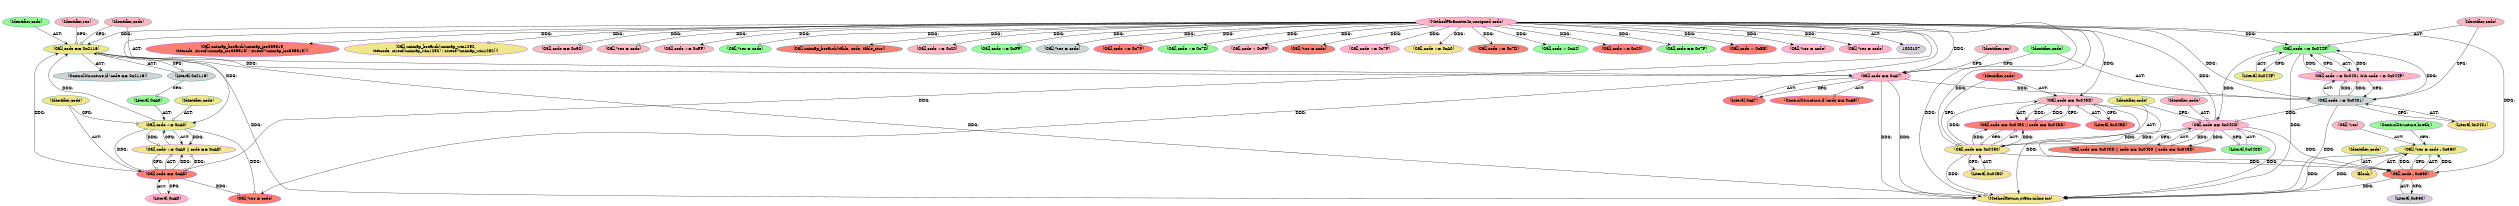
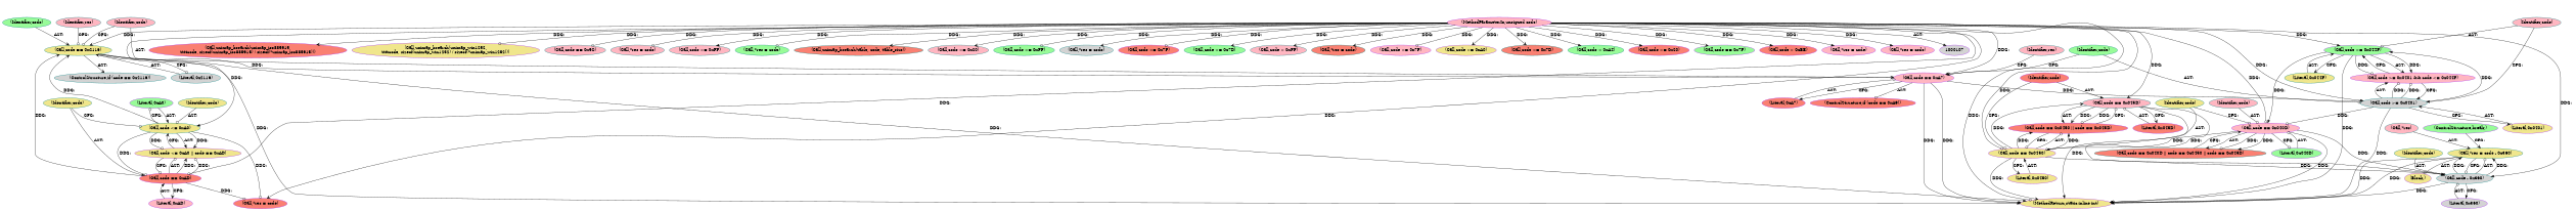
  digraph {
    node [color=teal fillcolor=lightpink style=filled]
    edge [arrowhead=odot]
    n1 [fillcolor=khaki label="(Call,*res = code - 0x360)"]
-   n2 [fillcolor=salmon label="(Call,code - 0x360)"]
+   n2 [fillcolor=lightgrey label="(Call,code - 0x360)"]
    n3 [color=purple fillcolor=khaki label="(MethodReturn,static inline int)"]
    n4 [color=purple fillcolor=khaki label="(Block,)"]
    n5 [color=purple fillcolor=lightgrey label="(Literal,0x360)"]
    n6 [label="(Call,code == 0x045D)"]
    n7 [color=purple fillcolor=salmon label="(Literal,0x045D)"]
    n8 [color=purple fillcolor=salmon label="(Call,code == 0x0450 || code == 0x045D)"]
    n9 [color=purple fillcolor=khaki label="(Call,code == 0x0450)"]
    n10 [color=purple fillcolor=khaki label="(Literal,0x0450)"]
    n11 [color=purple label="(Call,code == 0x040D)"]
    n12 [fillcolor=salmon label="(Call,code == 0x040D || code == 0x0450 || code == 0x045D)"]
    n13 [color=purple fillcolor=palegreen label="(Literal,0x040D)"]
    n14 [color=purple fillcolor=palegreen label="(Call,code <= 0x044F)"]
    n15 [fillcolor=khaki label="(Literal,0x044F)"]
    n16 [color=purple label="(Call,code >= 0x0401 && code <= 0x044F)"]
    n17 [fillcolor=lightgrey label="(Call,code >= 0x0401)"]
    n18 [color=purple fillcolor=khaki label="(Literal,0x0401)"]
    n19 [color=purple label="(Call,code == 0xA7)"]
    n20 [color=purple fillcolor=salmon label="(Literal,0xA7)"]
    n21 [color=purple fillcolor=salmon label="(ControlStructure,if (code == 0xA9))"]
    n22 [fillcolor=khaki label="(Call,code == 0x2116)"]
    n23 [fillcolor=lightgrey label="(Literal,0x2116)"]
    n24 [fillcolor=lightgrey label="(ControlStructure,if (code == 0x2116))"]
    n25 [fillcolor=khaki label="(Call,code <= 0xA0)"]
    n26 [color=purple fillcolor=salmon label="(Call,code == 0xAD)"]
    n27 [color=purple fillcolor=salmon label="(Call,*res = code)"]
    n28 [color=purple fillcolor=khaki label="(Call,code <= 0xA0 || code == 0xAD)"]
    n29 [color=purple fillcolor=palegreen label="(Literal,0xA0)"]
    n30 [color=purple label="(Literal,0xAD)"]
    n31 [color=purple label="(MethodParameterIn,unsigned code)"]
    n32 [color=purple fillcolor=salmon label="(Call,unimap_bsearch(unimap_iso885915,\n\t\t\t\tcode, sizeof(unimap_iso885915) / sizeof(*unimap_iso885915)))"]
    n33 [color=purple fillcolor=khaki label="(Call,unimap_bsearch(unimap_win1252,\n\t\t\t\tcode, sizeof(unimap_win1252) / sizeof(*unimap_win1252)))"]
    n34 [label="(Call,code == 0x5C)"]
    n35 [label="(Call,*res = code)"]
    n36 [label="(Call,code <= 0xFF)"]
    n37 [fillcolor=palegreen label="(Call,*res = code)"]
    n38 [fillcolor=salmon label="(Call,unimap_bsearch(table, code, table_size))"]
    n39 [label="(Call,code >= 0x20)"]
    n40 [fillcolor=palegreen label="(Call,code <= 0xFF)"]
    n41 [fillcolor=lightgrey label="(Call,*res = code)"]
    n42 [color=purple fillcolor=salmon label="(Call,code <= 0x7F)"]
    n43 [fillcolor=palegreen label="(Call,code <= 0x7D)"]
    n44 [label="(Call,code > 0xFF)"]
    n45 [fillcolor=salmon label="(Call,*res = code)"]
    n46 [color=purple label="(Call,code <= 0x7F)"]
    n47 [color=purple fillcolor=khaki label="(Call,code >= 0xA0)"]
    n48 [fillcolor=salmon label="(Call,code <= 0x7D)"]
    n49 [fillcolor=palegreen label="(Call,code < 0xA4)"]
    n50 [color=purple fillcolor=salmon label="(Call,code >= 0x20)"]
    n51 [color=purple fillcolor=palegreen label="(Call,code == 0x7F)"]
    n52 [color=purple fillcolor=salmon label="(Call,code > 0xBE)"]
    n53 [color=purple label="(Call,*res = code)"]
    n54 [color=purple label="(Call,*res = code)"]
    1000107 [color=purple fillcolor=lightgrey]
    n56 [fillcolor=palegreen label="(Identifier,code)"]
    n57 [label="(Identifier,res)"]
    n58 [label="(Call,*res)"]
    n59 [fillcolor=khaki label="(Identifier,code)"]
    n60 [fillcolor=khaki label="(Identifier,code)"]
    n61 [color=purple fillcolor=salmon label="(Identifier,code)"]
    n62 [fillcolor=khaki label="(Identifier,code)"]
    n63 [fillcolor=khaki label="(Identifier,code)"]
    n64 [label="(Identifier,code)"]
    n65 [color=purple fillcolor=palegreen label="(ControlStructure,break;)"]
    n66 [label="(Identifier,code)"]
    n67 [fillcolor=palegreen label="(Identifier,code)"]
    n68 [label="(Identifier,res)"]
    n69 [label="(Identifier,code)"]
    n1 -> n2 [label="CFG: "]
    n1 -> n3 [arrowhead=vee label="DDG: "]
    n1 -> n3 [label="DDG: "]
    n1 -> n4 [label="AST: "]
    n2 -> n1 [label="AST: "]
    n2 -> n1 [arrowhead=normal label="DDG: "]
    n2 -> n1 [arrowhead=normal label="DDG: "]
    n2 -> n3 [arrowhead=vee label="DDG: "]
    n2 -> n5 [arrowhead=normal label="CFG: "]
    n5 -> n2 [label="AST: "]
    n6 -> n2 [arrowhead=vee label="DDG: "]
    n6 -> n3 [arrowhead=normal label="DDG: "]
    n6 -> n7 [arrowhead=vee label="CFG: "]
    n6 -> n8 [arrowhead=normal label="AST: "]
    n6 -> n8 [arrowhead=vee label="DDG: "]
    n6 -> n8 [label="DDG: "]
    n7 -> n6 [label="AST: "]
    n8 -> n6 [label="CFG: "]
    n8 -> n9 [label="CFG: "]
    n9 -> n2 [label="DDG: "]
    n9 -> n3 [arrowhead=vee label="DDG: "]
    n9 -> n6 [arrowhead=vee label="DDG: "]
    n9 -> n8 [label="AST: "]
    n9 -> n8 [arrowhead=normal label="DDG: "]
    n9 -> n8 [arrowhead=normal label="DDG: "]
    n9 -> n10 [arrowhead=vee label="CFG: "]
    n10 -> n9 [arrowhead=normal label="AST: "]
    n11 -> n2 [arrowhead=normal label="DDG: "]
    n11 -> n3 [arrowhead=vee label="DDG: "]
    n11 -> n9 [label="DDG: "]
    n11 -> n12 [arrowhead=vee label="AST: "]
    n11 -> n12 [label="DDG: "]
    n11 -> n12 [arrowhead=normal label="DDG: "]
    n11 -> n13 [label="CFG: "]
    n12 -> n11 [arrowhead=vee label="CFG: "]
    n13 -> n11 [label="AST: "]
    n14 -> n3 [arrowhead=vee label="DDG: "]
    n14 -> n11 [arrowhead=normal label="DDG: "]
    n14 -> n15 [arrowhead=vee label="CFG: "]
    n14 -> n16 [arrowhead=vee label="AST: "]
    n14 -> n16 [arrowhead=normal label="DDG: "]
    n14 -> n16 [label="DDG: "]
    n15 -> n14 [arrowhead=vee label="AST: "]
    n16 -> n14 [arrowhead=normal label="CFG: "]
    n16 -> n17 [arrowhead=normal label="CFG: "]
    n17 -> n3 [arrowhead=normal label="DDG: "]
    n17 -> n11 [label="DDG: "]
    n17 -> n14 [arrowhead=normal label="DDG: "]
    n17 -> n16 [arrowhead=normal label="AST: "]
    n17 -> n16 [label="DDG: "]
    n17 -> n16 [label="DDG: "]
    n17 -> n18 [arrowhead=vee label="CFG: "]
    n18 -> n17 [arrowhead=vee label="AST: "]
    n19 -> n3 [label="DDG: "]
    n19 -> n3 [arrowhead=normal label="DDG: "]
    n19 -> n17 [label="DDG: "]
    n19 -> n20 [arrowhead=normal label="CFG: "]
    n19 -> n21 [label="AST: "]
    n20 -> n19 [label="AST: "]
    n22 -> n3 [arrowhead=normal label="DDG: "]
    n22 -> n3 [arrowhead=normal label="DDG: "]
    n22 -> n19 [label="DDG: "]
    n22 -> n23 [label="CFG: "]
    n22 -> n24 [arrowhead=vee label="AST: "]
    n23 -> n22 [arrowhead=vee label="AST: "]
    n25 -> n22 [arrowhead=vee label="DDG: "]
    n25 -> n26 [label="DDG: "]
    n25 -> n27 [label="DDG: "]
    n25 -> n28 [arrowhead=normal label="AST: "]
    n25 -> n28 [arrowhead=vee label="DDG: "]
    n25 -> n28 [label="DDG: "]
-   n23 -> n29 [label="CFG: "]
+   n25 -> n29 [label="CFG: "]
    n26 -> n22 [arrowhead=vee label="DDG: "]
    n26 -> n27 [label="DDG: "]
    n26 -> n28 [label="AST: "]
    n26 -> n28 [arrowhead=vee label="DDG: "]
    n26 -> n28 [label="DDG: "]
    n26 -> n30 [arrowhead=vee label="CFG: "]
    n28 -> n25 [arrowhead=vee label="CFG: "]
    n28 -> n26 [label="CFG: "]
    n29 -> n25 [arrowhead=normal label="AST: "]
    n30 -> n26 [arrowhead=normal label="AST: "]
    n31 -> n2 [arrowhead=normal label="DDG: "]
    n31 -> n3 [label="DDG: "]
    n31 -> n6 [arrowhead=vee label="DDG: "]
    n31 -> n9 [label="DDG: "]
    n31 -> n11 [label="DDG: "]
    n31 -> n14 [arrowhead=normal label="DDG: "]
    n31 -> n17 [arrowhead=normal label="DDG: "]
    n31 -> n19 [arrowhead=vee label="DDG: "]
    n31 -> n22 [arrowhead=vee label="DDG: "]
    n31 -> n25 [arrowhead=normal label="DDG: "]
    n31 -> n26 [label="DDG: "]
    n31 -> n27 [arrowhead=vee label="DDG: "]
    n31 -> n32 [arrowhead=vee label="DDG: "]
    n31 -> n33 [label="DDG: "]
    n31 -> n34 [label="DDG: "]
    n31 -> n35 [label="DDG: "]
    n31 -> n36 [arrowhead=normal label="DDG: "]
    n31 -> n37 [label="DDG: "]
    n31 -> n38 [arrowhead=vee label="DDG: "]
    n31 -> n39 [arrowhead=vee label="DDG: "]
    n31 -> n40 [label="DDG: "]
    n31 -> n41 [arrowhead=vee label="DDG: "]
    n31 -> n42 [label="DDG: "]
    n31 -> n43 [arrowhead=vee label="DDG: "]
    n31 -> n44 [arrowhead=vee label="DDG: "]
    n31 -> n45 [arrowhead=vee label="DDG: "]
    n31 -> n46 [label="DDG: "]
    n31 -> n47 [arrowhead=vee label="DDG: "]
    n31 -> n48 [arrowhead=vee label="DDG: "]
    n31 -> n49 [arrowhead=normal label="DDG: "]
    n31 -> n50 [arrowhead=normal label="DDG: "]
    n31 -> n51 [arrowhead=vee label="DDG: "]
    n31 -> n52 [arrowhead=normal label="DDG: "]
    n31 -> n53 [arrowhead=normal label="DDG: "]
    n31 -> n54 [arrowhead=normal label="DDG: "]
    n31 -> 1000107 [arrowhead=normal label="AST: "]
    n56 -> n17 [label="AST: "]
    n56 -> n19 [label="CFG: "]
    n57 -> n22 [label="CFG: "]
    n58 -> n1 [arrowhead=vee label="AST: "]
    n59 -> n25 [label="AST: "]
    n60 -> n2 [label="AST: "]
    n61 -> n6 [arrowhead=normal label="AST: "]
    n61 -> n9 [label="CFG: "]
    n62 -> n9 [arrowhead=normal label="AST: "]
    n62 -> n11 [label="CFG: "]
    n63 -> n25 [label="CFG: "]
    n63 -> n26 [arrowhead=normal label="AST: "]
    n64 -> n11 [label="AST: "]
    n65 -> n1 [arrowhead=vee label="CFG: "]
    n66 -> n19 [arrowhead=vee label="AST: "]
    n66 -> n22 [label="CFG: "]
    n67 -> n22 [arrowhead=vee label="AST: "]
    n68 -> n19 [arrowhead=vee label="CFG: "]
    n69 -> n14 [label="AST: "]
    n69 -> n17 [arrowhead=normal label="CFG: "]
  }
